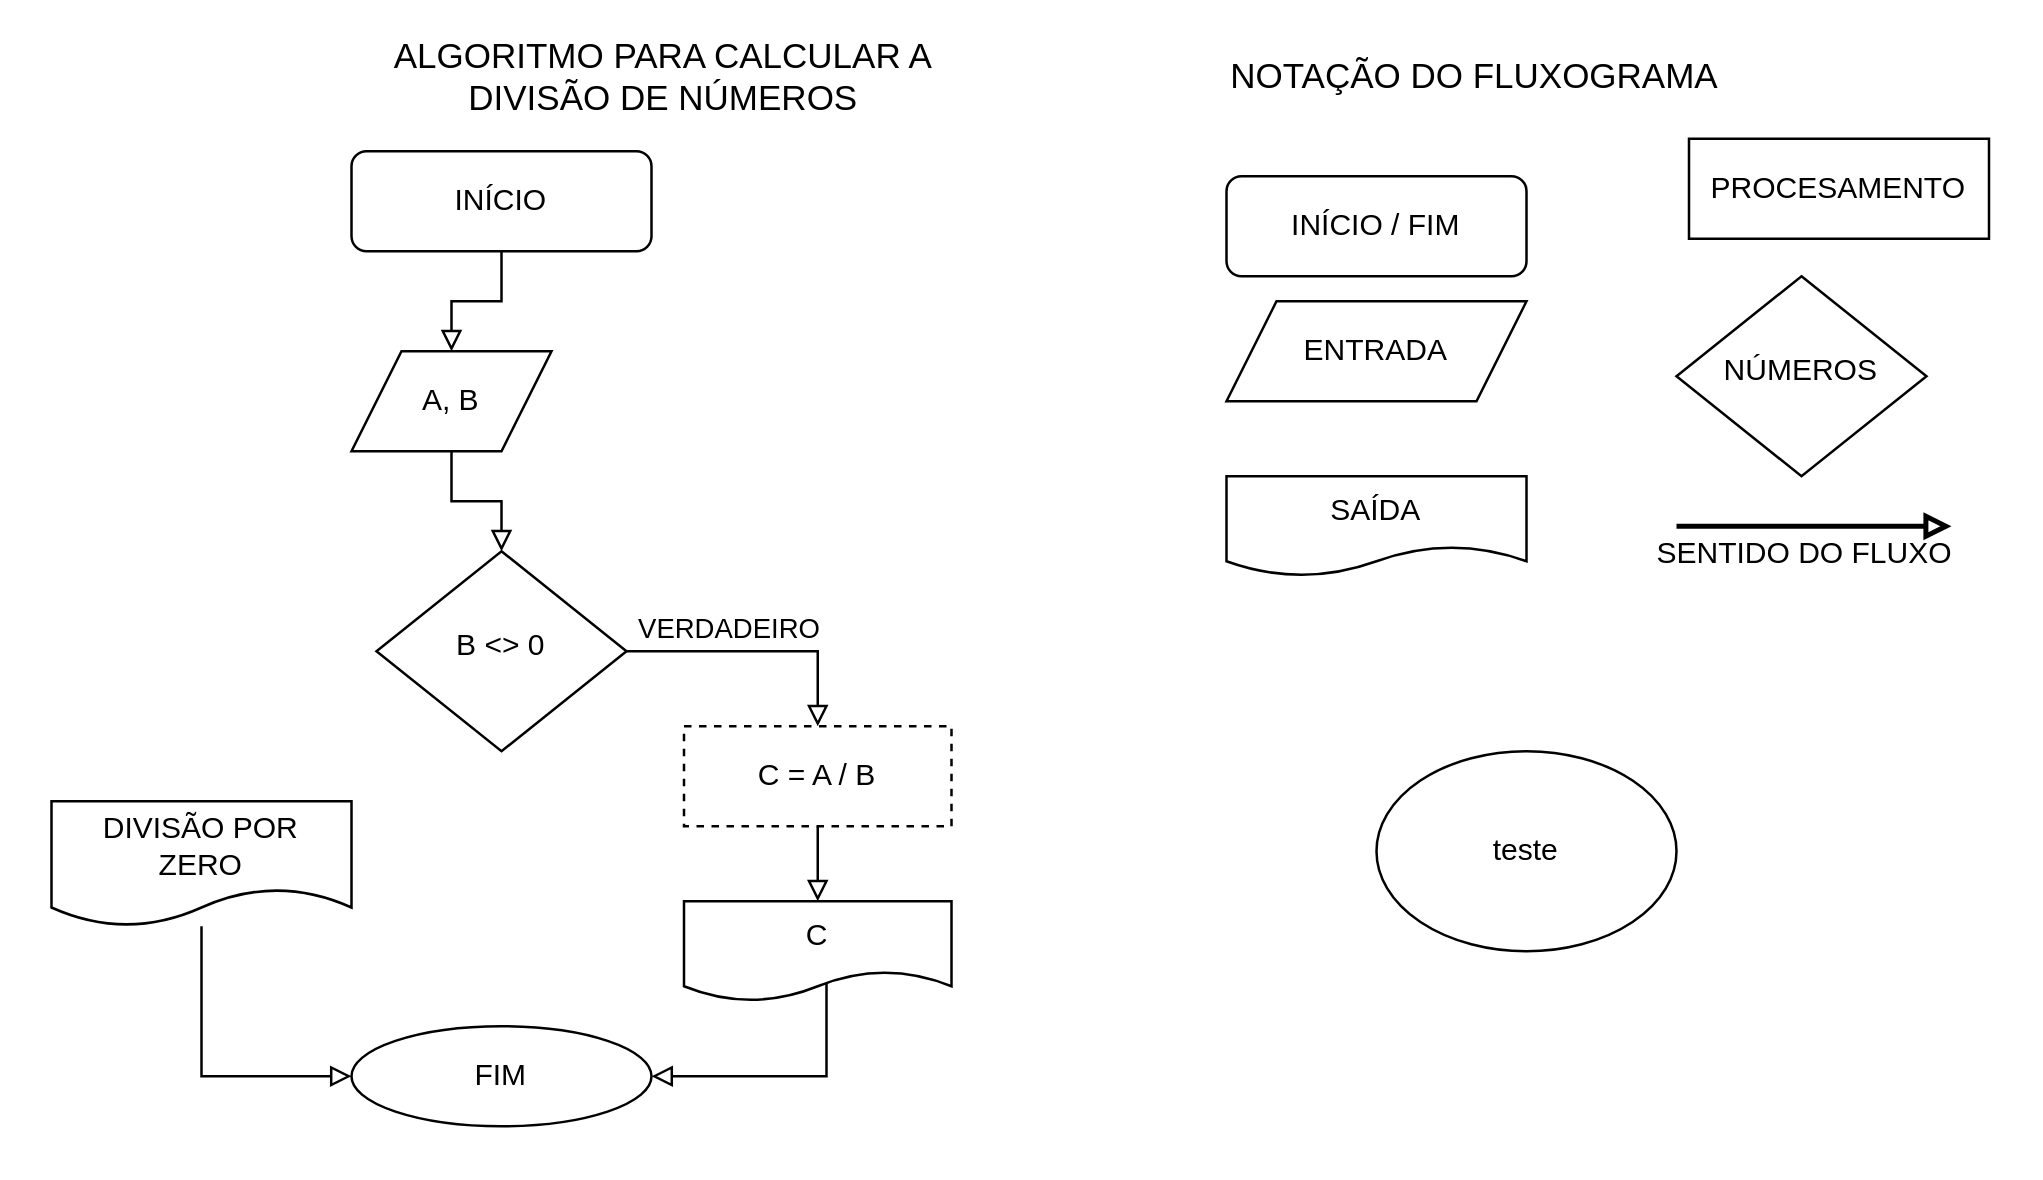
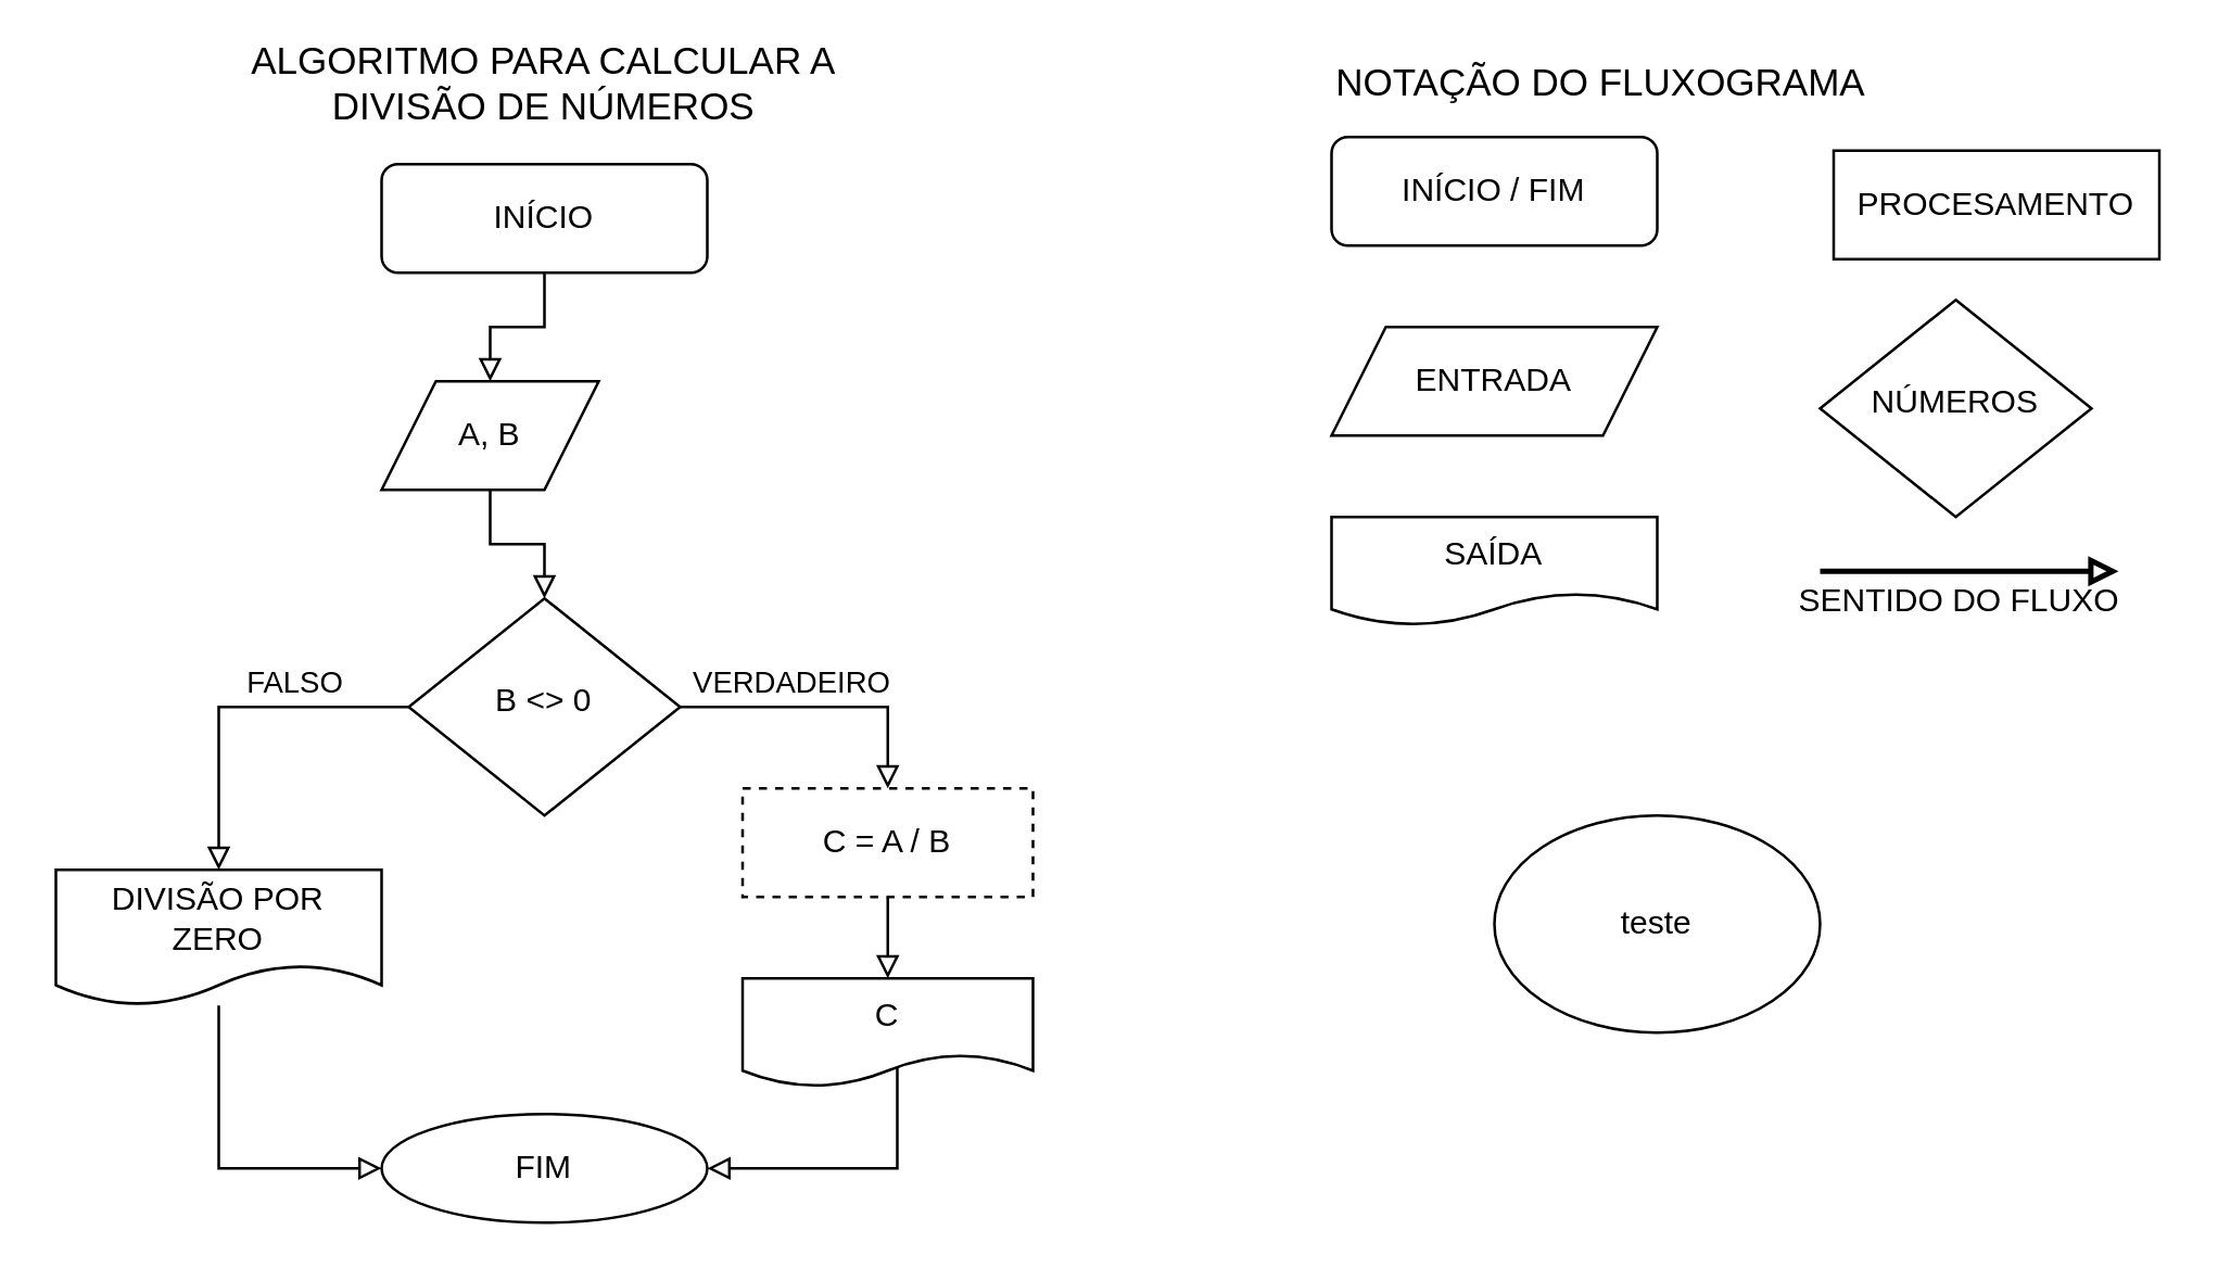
  <mxCell id="0" />
  <mxCell id="1" parent="0" />
  <mxCell id="2" style="edgeStyle=orthogonalEdgeStyle;rounded=0;orthogonalLoop=1;jettySize=auto;html=1;entryX=0.5;entryY=0;entryDx=0;entryDy=0;endArrow=block;endFill=0;" parent="1" source="3" target="11" edge="1"><mxGeometry relative="1" as="geometry" /></mxCell>
  <mxCell id="3" value="INÍCIO" style="rounded=1;whiteSpace=wrap;html=1;fontSize=12;glass=0;strokeWidth=1;shadow=0;" parent="1" vertex="1"><mxGeometry x="140" y="60" width="120" height="40" as="geometry" /></mxCell>
+ <mxCell id="4" style="edgeStyle=orthogonalEdgeStyle;rounded=0;orthogonalLoop=1;jettySize=auto;html=1;entryX=0.5;entryY=0;entryDx=0;entryDy=0;endArrow=block;endFill=0;" parent="1" source="8" target="13" edge="1"><mxGeometry relative="1" as="geometry" /></mxCell>
+ <mxCell id="5" value="FALSO" style="edgeLabel;html=1;align=center;verticalAlign=middle;resizable=0;points=[];" parent="4" vertex="1" connectable="0"><mxGeometry x="-0.212" y="1" relative="1" as="geometry"><mxPoint x="8" y="-11" as="offset" /></mxGeometry></mxCell>
  <mxCell id="6" style="edgeStyle=orthogonalEdgeStyle;rounded=0;orthogonalLoop=1;jettySize=auto;html=1;entryX=0.5;entryY=0;entryDx=0;entryDy=0;endArrow=block;endFill=0;" parent="1" source="8" target="15" edge="1"><mxGeometry relative="1" as="geometry" /></mxCell>
  <mxCell id="7" value="VERDADEIRO" style="edgeLabel;html=1;align=center;verticalAlign=middle;resizable=0;points=[];" parent="6" vertex="1" connectable="0"><mxGeometry x="-0.513" y="-1" relative="1" as="geometry"><mxPoint x="14" y="-11" as="offset" /></mxGeometry></mxCell>
  <mxCell id="8" value="B &amp;lt;&amp;gt; 0" style="rhombus;whiteSpace=wrap;html=1;shadow=0;fontFamily=Helvetica;fontSize=12;align=center;strokeWidth=1;spacing=6;spacingTop=-4;" parent="1" vertex="1"><mxGeometry x="150" y="220" width="100" height="80" as="geometry" /></mxCell>
  <mxCell id="9" value="FIM" style="ellipse;whiteSpace=wrap;html=1;fontSize=12;glass=0;strokeWidth=1;shadow=0;" parent="1" vertex="1"><mxGeometry x="140" y="410" width="120" height="40" as="geometry" /></mxCell>
  <mxCell id="10" style="edgeStyle=orthogonalEdgeStyle;rounded=0;orthogonalLoop=1;jettySize=auto;html=1;entryX=0.5;entryY=0;entryDx=0;entryDy=0;endArrow=block;endFill=0;" parent="1" source="11" target="8" edge="1"><mxGeometry relative="1" as="geometry" /></mxCell>
  <mxCell id="11" value="A, B" style="shape=parallelogram;perimeter=parallelogramPerimeter;whiteSpace=wrap;html=1;fixedSize=1;" parent="1" vertex="1"><mxGeometry x="140" y="140" width="80" height="40" as="geometry" /></mxCell>
  <mxCell id="12" style="edgeStyle=orthogonalEdgeStyle;rounded=0;orthogonalLoop=1;jettySize=auto;html=1;entryX=0;entryY=0.5;entryDx=0;entryDy=0;endArrow=block;endFill=0;" parent="1" source="13" target="9" edge="1"><mxGeometry relative="1" as="geometry" /></mxCell>
  <mxCell id="13" value="DIVISÃO POR&lt;br&gt;ZERO" style="shape=document;whiteSpace=wrap;html=1;boundedLbl=1;" parent="1" vertex="1"><mxGeometry x="20" y="320" width="120" height="50" as="geometry" /></mxCell>
  <mxCell id="14" style="edgeStyle=orthogonalEdgeStyle;rounded=0;orthogonalLoop=1;jettySize=auto;html=1;entryX=0.5;entryY=0;entryDx=0;entryDy=0;endArrow=block;endFill=0;" parent="1" source="15" target="17" edge="1"><mxGeometry relative="1" as="geometry" /></mxCell>
  <mxCell id="15" value="C = A / B" style="rounded=0;whiteSpace=wrap;html=1;dashed=1;" parent="1" vertex="1"><mxGeometry x="273" y="290" width="107" height="40" as="geometry" /></mxCell>
  <mxCell id="16" style="edgeStyle=orthogonalEdgeStyle;rounded=0;orthogonalLoop=1;jettySize=auto;html=1;entryX=1;entryY=0.5;entryDx=0;entryDy=0;endArrow=block;endFill=0;" parent="1" target="9" edge="1"><mxGeometry relative="1" as="geometry"><mxPoint x="330" y="390" as="sourcePoint" /><Array as="points"><mxPoint x="330" y="430" /></Array></mxGeometry></mxCell>
  <mxCell id="17" value="C" style="shape=document;whiteSpace=wrap;html=1;boundedLbl=1;" parent="1" vertex="1"><mxGeometry x="273" y="360" width="107" height="40" as="geometry" /></mxCell>
- <mxCell id="18" value="INÍCIO / FIM" style="rounded=1;whiteSpace=wrap;html=1;fontSize=12;glass=0;strokeWidth=1;shadow=0;" parent="1" vertex="1"><mxGeometry x="490" y="70" width="120" height="40" as="geometry" /></mxCell>
+ <mxCell id="18" value="INÍCIO / FIM" style="rounded=1;whiteSpace=wrap;html=1;fontSize=12;glass=0;strokeWidth=1;shadow=0;" parent="1" vertex="1"><mxGeometry x="490" y="50" width="120" height="40" as="geometry" /></mxCell>
  <mxCell id="19" value="ENTRADA" style="shape=parallelogram;perimeter=parallelogramPerimeter;whiteSpace=wrap;html=1;fixedSize=1;" parent="1" vertex="1"><mxGeometry x="490" y="120" width="120" height="40" as="geometry" /></mxCell>
  <mxCell id="20" value="PROCESAMENTO" style="rounded=0;whiteSpace=wrap;html=1;" parent="1" vertex="1"><mxGeometry x="675" y="55" width="120" height="40" as="geometry" /></mxCell>
  <mxCell id="21" value="SAÍDA" style="shape=document;whiteSpace=wrap;html=1;boundedLbl=1;" parent="1" vertex="1"><mxGeometry x="490" y="190" width="120" height="40" as="geometry" /></mxCell>
  <mxCell id="22" value="NOTAÇÃO DO FLUXOGRAMA" style="text;html=1;strokeColor=none;fillColor=none;align=left;verticalAlign=middle;whiteSpace=wrap;rounded=0;fontSize=14;" parent="1" vertex="1"><mxGeometry x="490" y="20" width="230" height="20" as="geometry" /></mxCell>
  <mxCell id="23" value="NÚMEROS" style="rhombus;whiteSpace=wrap;html=1;shadow=0;fontFamily=Helvetica;fontSize=12;align=center;strokeWidth=1;spacing=6;spacingTop=-4;" parent="1" vertex="1"><mxGeometry x="670" y="110" width="100" height="80" as="geometry" /></mxCell>
  <mxCell id="24" value="" style="endArrow=block;html=1;fontSize=15;endFill=0;jumpSize=6;strokeWidth=2;" parent="1" edge="1"><mxGeometry width="50" height="50" relative="1" as="geometry"><mxPoint x="670" y="210" as="sourcePoint" /><mxPoint x="780" y="210" as="targetPoint" /></mxGeometry></mxCell>
  <mxCell id="25" value="SENTIDO DO FLUXO" style="edgeLabel;html=1;align=center;verticalAlign=middle;resizable=0;points=[];fontSize=12;labelBackgroundColor=none;" parent="24" vertex="1" connectable="0"><mxGeometry x="-0.273" y="-3" relative="1" as="geometry"><mxPoint x="10" y="7" as="offset" /></mxGeometry></mxCell>
- <mxCell id="26" value="ALGORITMO PARA CALCULAR A DIVISÃO DE NÚMEROS" style="text;html=1;strokeColor=none;fillColor=none;align=center;verticalAlign=middle;whiteSpace=wrap;rounded=0;labelBackgroundColor=none;fontSize=14;" parent="1" vertex="1"><mxGeometry x="140" y="20" width="250" height="20" as="geometry" /></mxCell>
+ <mxCell id="26" value="ALGORITMO PARA CALCULAR A DIVISÃO DE NÚMEROS" style="text;html=1;strokeColor=none;fillColor=none;align=center;verticalAlign=middle;whiteSpace=wrap;rounded=0;labelBackgroundColor=none;fontSize=14;" parent="1" vertex="1"><mxGeometry x="75" y="20" width="250" height="20" as="geometry" /></mxCell>
  <mxCell id="27" value="teste" style="ellipse;whiteSpace=wrap;html=1;" vertex="1" parent="1"><mxGeometry x="550" y="300" width="120" height="80" as="geometry" /></mxCell>
